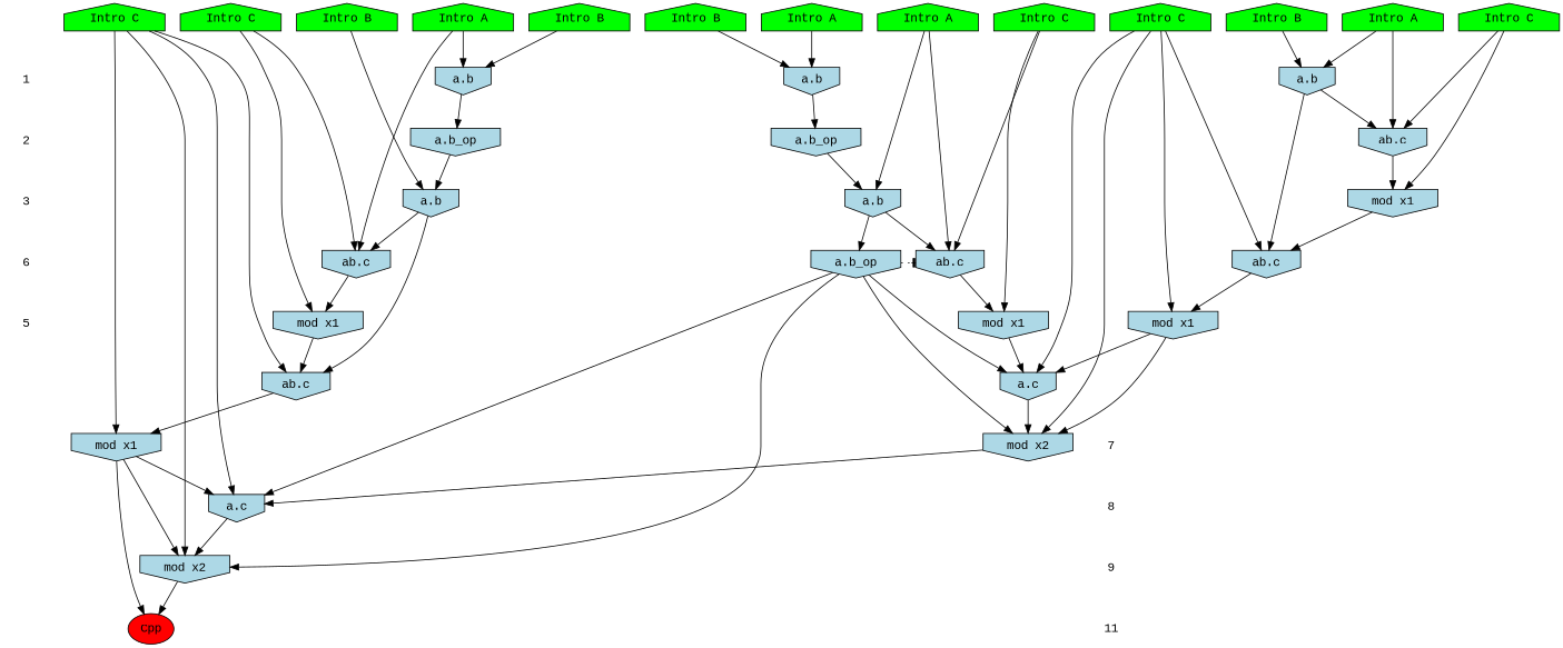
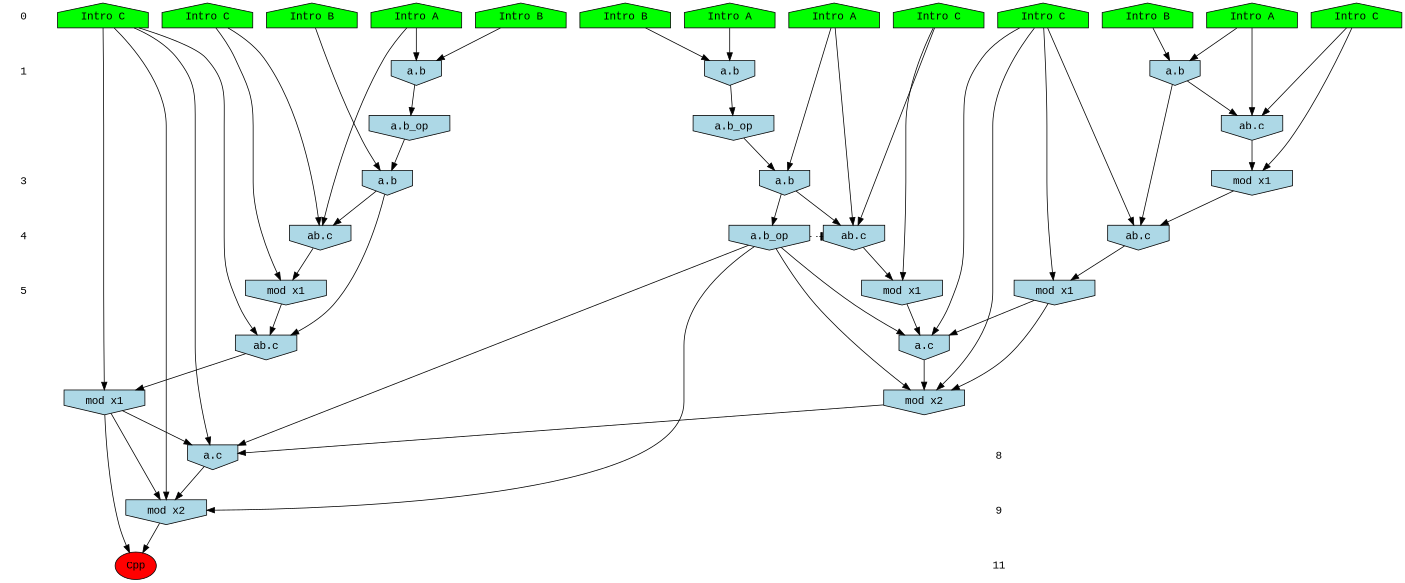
  digraph {
    fontname="Liberation Mono"
    ranksep=.5
    node [fontname="Liberation Mono" shape=invhouse fillcolor=lightblue style=filled]
    edge [fontname="Liberation Mono"]
+   0 [shape=plaintext fillcolor="" style=""]
    n2 [fillcolor=green label="Intro A" shape=house]
    n3 [fillcolor=green label="Intro B" shape=house]
    n4 [fillcolor=green label="Intro B" shape=house]
    n5 [fillcolor=green label="Intro A" shape=house]
    n6 [fillcolor=green label="Intro B" shape=house]
    n7 [fillcolor=green label="Intro A" shape=house]
    n8 [fillcolor=green label="Intro A" shape=house]
    n9 [fillcolor=green label="Intro B" shape=house]
    n10 [fillcolor=green label="Intro C" shape=house]
    n11 [fillcolor=green label="Intro C" shape=house]
    n12 [fillcolor=green label="Intro C" shape=house]
    n13 [fillcolor=green label="Intro C" shape=house]
    n14 [fillcolor=green label="Intro C" shape=house]
    1 [shape=plaintext fillcolor="" style=""]
    n16 [label="a.b"]
    n17 [label="a.b"]
    n18 [label="a.b"]
-   2 [shape=plaintext fillcolor="" style=""]
    n20 [label="ab.c"]
    n21 [label="a.b_op"]
    n22 [label="a.b_op"]
    3 [shape=plaintext fillcolor="" style=""]
    n24 [label="mod x1"]
    n25 [label="a.b"]
    n26 [label="a.b"]
-   4 [shape=plaintext label=6 fillcolor="" style=""]
+   4 [shape=plaintext fillcolor="" style=""]
    n28 [label="ab.c"]
    n29 [label="ab.c"]
    n30 [label="ab.c"]
    n31 [label="a.b_op"]
    5 [shape=plaintext fillcolor="" style=""]
    n33 [label="mod x1"]
    n34 [label="mod x1"]
    n35 [label="mod x1"]
    n36 [label="ab.c"]
    n37 [label="a.c"]
-   7 [shape=plaintext fillcolor="" style=""]
    n39 [label="mod x1"]
    n40 [label="mod x2"]
    8 [shape=plaintext fillcolor="" style=""]
    n42 [label="a.c"]
    9 [shape=plaintext fillcolor="" style=""]
    n44 [label="mod x2"]
    n45 [label=11 shape=plaintext fillcolor="" style=""]
    n46 [fillcolor=red label=Cpp shape=""]
    subgraph sub_1 {
      rank=same
+     0
      n2
      n3
      n4
      n5
      n6
      n7
      n8
      n9
      n10
      n11
      n12
      n13
      n14
    }
    subgraph sub_2 {
      rank=same
      1
      n16
      n17
      n18
    }
    subgraph sub_3 {
      rank=same
-     2
      n20
      n21
      n22
    }
    subgraph sub_4 {
      rank=same
      3
      n24
      n25
      n26
    }
    subgraph sub_5 {
      rank=same
      4
      n28
      n29
      n30
      n31
    }
    subgraph sub_6 {
      rank=same
      5
      n33
      n34
      n35
    }
    subgraph sub_7 {
      rank=same
      n36
      n37
    }
    subgraph sub_8 {
      rank=same
-     7
      n39
      n40
    }
    subgraph sub_9 {
      rank=same
      8
      n42
    }
    subgraph sub_10 {
      rank=same
      9
      n44
    }
    subgraph sub_11 {
      rank=same
      n45
      n46
    }
+   0 -> 1 [style=invis]
    n2 -> n17
    n2 -> n30
    n3 -> n17
    n4 -> n25
    n5 -> n18
    n5 -> n20
    n6 -> n16
    n7 -> n16
    n8 -> n26
    n8 -> n29
    n9 -> n18
    n10 -> n29
    n10 -> n34
    n11 -> n28
    n11 -> n33
    n11 -> n37
    n11 -> n40
    n12 -> n36
    n12 -> n39
    n12 -> n42
    n12 -> n44
    n13 -> n30
    n13 -> n35
    n14 -> n20
    n14 -> n24
-   1 -> 2 [style=invis]
    n16 -> n21
    n17 -> n22
    n18 -> n20
    n18 -> n28
-   2 -> 3 [style=invis]
    n20 -> n24
    n21 -> n26
    n22 -> n25
    3 -> 4 [style=invis]
    n24 -> n28
    n25 -> n30
    n25 -> n36
    n26 -> n29
    n26 -> n31
    4 -> 5 [style=invis]
    n28 -> n33
    n29 -> n34
    n30 -> n35
    n31 -> n29 [arrowhead=tee style=dotted]
    n31 -> n37
    n31 -> n40
    n31 -> n42
    n31 -> n44
    n33 -> n37
    n33 -> n40
    n34 -> n37
    n35 -> n36
    n36 -> n39
    n37 -> n40
-   7 -> 8 [style=invis]
    n39 -> n42
    n39 -> n44
    n39 -> n46
    n40 -> n42
    8 -> 9 [style=invis]
    n42 -> n44
    9 -> n45 [style=invis]
    n44 -> n46
  }
